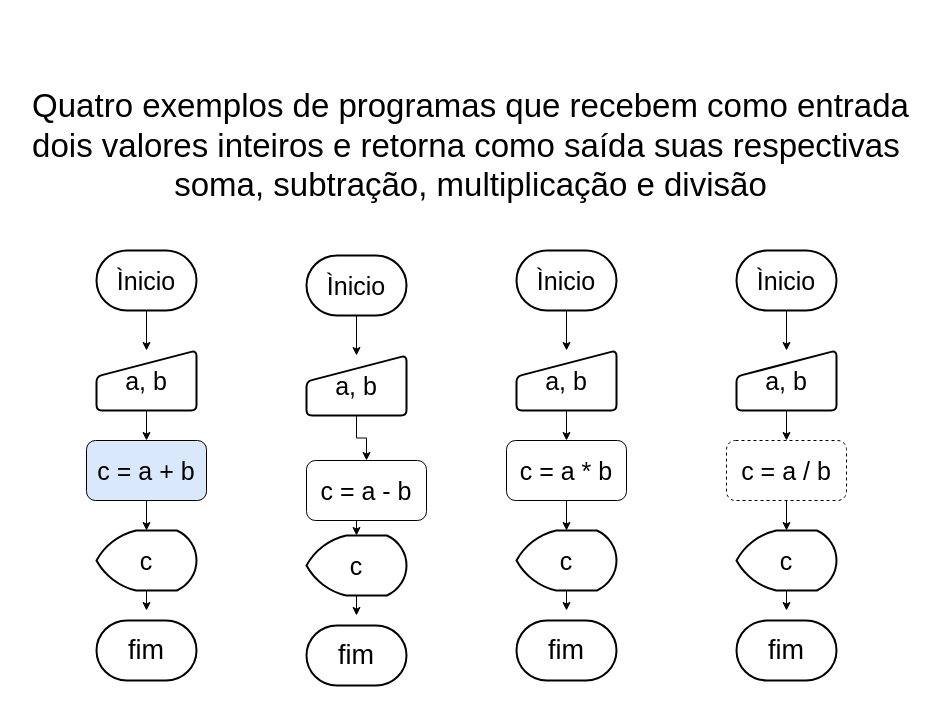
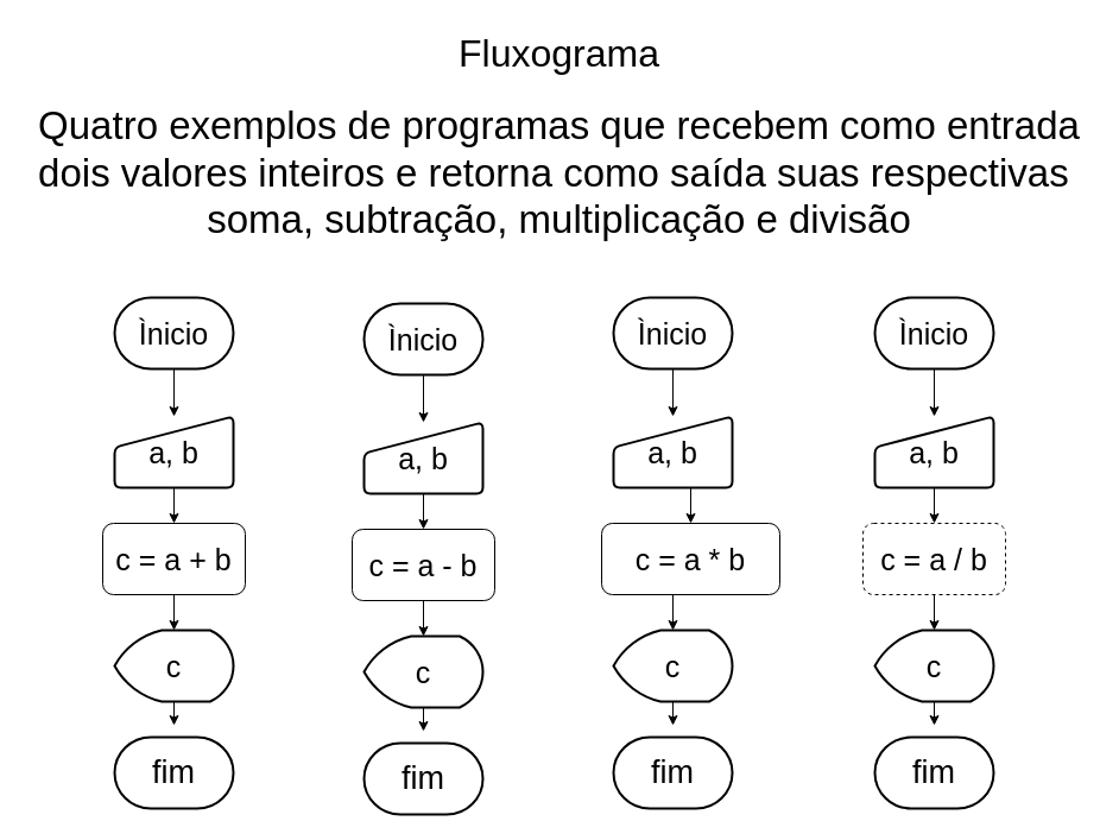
  <mxCell id="0" />
  <mxCell id="1" parent="0" />
  <mxCell id="2" value="&lt;font style=&quot;font-size: 27px;&quot;&gt;fim&lt;/font&gt;" style="strokeWidth=2;html=1;shape=mxgraph.flowchart.terminator;whiteSpace=wrap;" vertex="1" parent="1"><mxGeometry x="96" y="620" width="100" height="60" as="geometry" /></mxCell>
  <mxCell id="3" style="edgeStyle=orthogonalEdgeStyle;rounded=0;orthogonalLoop=1;jettySize=auto;html=1;exitX=0.5;exitY=1;exitDx=0;exitDy=0;exitPerimeter=0;entryX=0.5;entryY=0;entryDx=0;entryDy=0;fontSize=27;" edge="1" parent="1" source="4" target="6"><mxGeometry relative="1" as="geometry" /></mxCell>
  <mxCell id="4" value="&lt;font style=&quot;font-size: 25px;&quot;&gt;Ìnicio&lt;/font&gt;" style="strokeWidth=2;html=1;shape=mxgraph.flowchart.terminator;whiteSpace=wrap;" vertex="1" parent="1"><mxGeometry x="96" width="100" height="60" as="geometry" y="250" /></mxCell>
  <mxCell id="5" style="edgeStyle=orthogonalEdgeStyle;rounded=0;orthogonalLoop=1;jettySize=auto;html=1;exitX=0.5;exitY=1;exitDx=0;exitDy=0;entryX=0.5;entryY=0;entryDx=0;entryDy=0;fontSize=27;" edge="1" parent="1" source="6" target="8"><mxGeometry relative="1" as="geometry" /></mxCell>
  <mxCell id="6" value="a, b" style="html=1;strokeWidth=2;shape=manualInput;whiteSpace=wrap;rounded=1;size=26;arcSize=11;fontSize=25;" vertex="1" parent="1"><mxGeometry x="96" y="350" width="100" height="60" as="geometry" /></mxCell>
  <mxCell id="7" style="edgeStyle=orthogonalEdgeStyle;rounded=0;orthogonalLoop=1;jettySize=auto;html=1;exitX=0.5;exitY=1;exitDx=0;exitDy=0;entryX=0.5;entryY=0;entryDx=0;entryDy=0;entryPerimeter=0;fontSize=27;" edge="1" parent="1" source="8" target="10"><mxGeometry relative="1" as="geometry" /></mxCell>
- <mxCell id="8" value="c = a + b" style="rounded=1;whiteSpace=wrap;html=1;fontSize=25;fillColor=#dae8fc;" vertex="1" parent="1"><mxGeometry x="86" y="440" width="120" height="60" as="geometry" /></mxCell>
+ <mxCell id="8" value="c = a + b" style="rounded=1;whiteSpace=wrap;html=1;fontSize=25;" vertex="1" parent="1"><mxGeometry x="86" y="440" width="120" height="60" as="geometry" /></mxCell>
  <mxCell id="9" style="edgeStyle=orthogonalEdgeStyle;rounded=0;orthogonalLoop=1;jettySize=auto;html=1;exitX=0.5;exitY=1;exitDx=0;exitDy=0;exitPerimeter=0;fontSize=27;" edge="1" parent="1" source="10"><mxGeometry relative="1" as="geometry"><mxPoint x="146" y="610" as="targetPoint" /></mxGeometry></mxCell>
  <mxCell id="10" value="c" style="strokeWidth=2;html=1;shape=mxgraph.flowchart.display;whiteSpace=wrap;fontSize=25;" vertex="1" parent="1"><mxGeometry x="96" y="530" width="100" height="60" as="geometry" /></mxCell>
  <mxCell id="11" value="&lt;font style=&quot;font-size: 27px;&quot;&gt;fim&lt;/font&gt;" style="strokeWidth=2;html=1;shape=mxgraph.flowchart.terminator;whiteSpace=wrap;" vertex="1" parent="1"><mxGeometry x="516" y="620" width="100" height="60" as="geometry" /></mxCell>
  <mxCell id="12" style="edgeStyle=orthogonalEdgeStyle;rounded=0;orthogonalLoop=1;jettySize=auto;html=1;exitX=0.5;exitY=1;exitDx=0;exitDy=0;exitPerimeter=0;entryX=0.5;entryY=0;entryDx=0;entryDy=0;fontSize=27;" edge="1" parent="1" source="13" target="15"><mxGeometry relative="1" as="geometry" /></mxCell>
  <mxCell id="13" value="&lt;font style=&quot;font-size: 25px;&quot;&gt;Ìnicio&lt;/font&gt;" style="strokeWidth=2;html=1;shape=mxgraph.flowchart.terminator;whiteSpace=wrap;" vertex="1" parent="1"><mxGeometry x="516" width="100" height="60" as="geometry" y="250" /></mxCell>
  <mxCell id="14" style="edgeStyle=orthogonalEdgeStyle;rounded=0;orthogonalLoop=1;jettySize=auto;html=1;exitX=0.5;exitY=1;exitDx=0;exitDy=0;entryX=0.5;entryY=0;entryDx=0;entryDy=0;fontSize=27;" edge="1" parent="1" source="15" target="17"><mxGeometry relative="1" as="geometry" /></mxCell>
  <mxCell id="15" value="a, b" style="html=1;strokeWidth=2;shape=manualInput;whiteSpace=wrap;rounded=1;size=26;arcSize=11;fontSize=25;" vertex="1" parent="1"><mxGeometry x="516" y="350" width="100" height="60" as="geometry" /></mxCell>
  <mxCell id="16" style="edgeStyle=orthogonalEdgeStyle;rounded=0;orthogonalLoop=1;jettySize=auto;html=1;exitX=0.5;exitY=1;exitDx=0;exitDy=0;entryX=0.5;entryY=0;entryDx=0;entryDy=0;entryPerimeter=0;fontSize=27;" edge="1" parent="1" source="17" target="19"><mxGeometry relative="1" as="geometry" /></mxCell>
- <mxCell id="17" value="c = a * b" style="rounded=1;whiteSpace=wrap;html=1;fontSize=25;" vertex="1" parent="1"><mxGeometry x="506" y="440" width="120" height="60" as="geometry" /></mxCell>
+ <mxCell id="17" value="c = a * b" style="rounded=1;whiteSpace=wrap;html=1;fontSize=25;" vertex="1" parent="1"><mxGeometry x="506" y="440" width="150" height="60" as="geometry" /></mxCell>
  <mxCell id="18" style="edgeStyle=orthogonalEdgeStyle;rounded=0;orthogonalLoop=1;jettySize=auto;html=1;exitX=0.5;exitY=1;exitDx=0;exitDy=0;exitPerimeter=0;fontSize=27;" edge="1" parent="1" source="19"><mxGeometry relative="1" as="geometry"><mxPoint x="566" y="610" as="targetPoint" /></mxGeometry></mxCell>
  <mxCell id="19" value="c" style="strokeWidth=2;html=1;shape=mxgraph.flowchart.display;whiteSpace=wrap;fontSize=25;" vertex="1" parent="1"><mxGeometry x="516" y="530" width="100" height="60" as="geometry" /></mxCell>
  <mxCell id="20" value="&lt;font style=&quot;font-size: 27px;&quot;&gt;fim&lt;/font&gt;" style="strokeWidth=2;html=1;shape=mxgraph.flowchart.terminator;whiteSpace=wrap;" vertex="1" parent="1"><mxGeometry x="306" y="625" width="100" height="60" as="geometry" /></mxCell>
  <mxCell id="21" style="edgeStyle=orthogonalEdgeStyle;rounded=0;orthogonalLoop=1;jettySize=auto;html=1;exitX=0.5;exitY=1;exitDx=0;exitDy=0;exitPerimeter=0;entryX=0.5;entryY=0;entryDx=0;entryDy=0;fontSize=27;" edge="1" parent="1" source="22" target="24"><mxGeometry relative="1" as="geometry" /></mxCell>
  <mxCell id="22" value="&lt;font style=&quot;font-size: 25px;&quot;&gt;Ìnicio&lt;/font&gt;" style="strokeWidth=2;html=1;shape=mxgraph.flowchart.terminator;whiteSpace=wrap;" vertex="1" parent="1"><mxGeometry x="306" y="255" width="100" height="60" as="geometry" /></mxCell>
  <mxCell id="23" style="edgeStyle=orthogonalEdgeStyle;rounded=0;orthogonalLoop=1;jettySize=auto;html=1;exitX=0.5;exitY=1;exitDx=0;exitDy=0;entryX=0.5;entryY=0;entryDx=0;entryDy=0;fontSize=27;" edge="1" parent="1" source="24" target="26"><mxGeometry relative="1" as="geometry" /></mxCell>
  <mxCell id="24" value="a, b" style="html=1;strokeWidth=2;shape=manualInput;whiteSpace=wrap;rounded=1;size=26;arcSize=11;fontSize=25;" vertex="1" parent="1"><mxGeometry x="306" y="355" width="100" height="60" as="geometry" /></mxCell>
  <mxCell id="25" style="edgeStyle=orthogonalEdgeStyle;rounded=0;orthogonalLoop=1;jettySize=auto;html=1;exitX=0.5;exitY=1;exitDx=0;exitDy=0;entryX=0.5;entryY=0;entryDx=0;entryDy=0;entryPerimeter=0;fontSize=27;" edge="1" parent="1" source="26" target="28"><mxGeometry relative="1" as="geometry" /></mxCell>
- <mxCell id="26" value="c = a - b" style="rounded=1;whiteSpace=wrap;html=1;fontSize=25;" vertex="1" parent="1"><mxGeometry x="306" y="460" width="120" height="60" as="geometry" /></mxCell>
+ <mxCell id="26" value="c = a - b" style="rounded=1;whiteSpace=wrap;html=1;fontSize=25;" vertex="1" parent="1"><mxGeometry x="296" y="445" width="120" height="60" as="geometry" /></mxCell>
  <mxCell id="27" style="edgeStyle=orthogonalEdgeStyle;rounded=0;orthogonalLoop=1;jettySize=auto;html=1;exitX=0.5;exitY=1;exitDx=0;exitDy=0;exitPerimeter=0;fontSize=27;" edge="1" parent="1" source="28"><mxGeometry relative="1" as="geometry"><mxPoint x="356" y="615" as="targetPoint" /></mxGeometry></mxCell>
  <mxCell id="28" value="c" style="strokeWidth=2;html=1;shape=mxgraph.flowchart.display;whiteSpace=wrap;fontSize=25;" vertex="1" parent="1"><mxGeometry x="306" y="535" width="100" height="60" as="geometry" /></mxCell>
  <mxCell id="29" value="&lt;font style=&quot;font-size: 27px;&quot;&gt;fim&lt;/font&gt;" style="strokeWidth=2;html=1;shape=mxgraph.flowchart.terminator;whiteSpace=wrap;" vertex="1" parent="1"><mxGeometry x="736" y="620" width="100" height="60" as="geometry" /></mxCell>
  <mxCell id="30" style="edgeStyle=orthogonalEdgeStyle;rounded=0;orthogonalLoop=1;jettySize=auto;html=1;exitX=0.5;exitY=1;exitDx=0;exitDy=0;exitPerimeter=0;entryX=0.5;entryY=0;entryDx=0;entryDy=0;fontSize=27;" edge="1" parent="1" source="31" target="33"><mxGeometry relative="1" as="geometry" /></mxCell>
  <mxCell id="31" value="&lt;font style=&quot;font-size: 25px;&quot;&gt;Ìnicio&lt;/font&gt;" style="strokeWidth=2;html=1;shape=mxgraph.flowchart.terminator;whiteSpace=wrap;" vertex="1" parent="1"><mxGeometry x="736" width="100" height="60" as="geometry" y="250" /></mxCell>
  <mxCell id="32" style="edgeStyle=orthogonalEdgeStyle;rounded=0;orthogonalLoop=1;jettySize=auto;html=1;exitX=0.5;exitY=1;exitDx=0;exitDy=0;entryX=0.5;entryY=0;entryDx=0;entryDy=0;fontSize=27;" edge="1" parent="1" source="33" target="35"><mxGeometry relative="1" as="geometry" /></mxCell>
  <mxCell id="33" value="a, b" style="html=1;strokeWidth=2;shape=manualInput;whiteSpace=wrap;rounded=1;size=26;arcSize=11;fontSize=25;" vertex="1" parent="1"><mxGeometry x="736" y="350" width="100" height="60" as="geometry" /></mxCell>
  <mxCell id="34" style="edgeStyle=orthogonalEdgeStyle;rounded=0;orthogonalLoop=1;jettySize=auto;html=1;exitX=0.5;exitY=1;exitDx=0;exitDy=0;entryX=0.5;entryY=0;entryDx=0;entryDy=0;entryPerimeter=0;fontSize=27;" edge="1" parent="1" source="35" target="37"><mxGeometry relative="1" as="geometry" /></mxCell>
  <mxCell id="35" value="c = a / b" style="rounded=1;whiteSpace=wrap;html=1;fontSize=25;dashed=1;" vertex="1" parent="1"><mxGeometry x="726" y="440" width="120" height="60" as="geometry" /></mxCell>
  <mxCell id="36" style="edgeStyle=orthogonalEdgeStyle;rounded=0;orthogonalLoop=1;jettySize=auto;html=1;exitX=0.5;exitY=1;exitDx=0;exitDy=0;exitPerimeter=0;fontSize=27;" edge="1" parent="1" source="37"><mxGeometry relative="1" as="geometry"><mxPoint x="786" y="610" as="targetPoint" /></mxGeometry></mxCell>
  <mxCell id="37" value="c" style="strokeWidth=2;html=1;shape=mxgraph.flowchart.display;whiteSpace=wrap;fontSize=25;" vertex="1" parent="1"><mxGeometry x="736" y="530" width="100" height="60" as="geometry" /></mxCell>
+ <mxCell id="38" value="&lt;font style=&quot;font-size: 32px;&quot;&gt;Fluxograma&lt;/font&gt;" style="text;html=1;align=center;verticalAlign=middle;resizable=0;points=[];autosize=1;strokeColor=none;fillColor=none;fontSize=27;strokeWidth=4;" vertex="1" parent="1"><mxGeometry x="375" y="20" width="190" height="50" as="geometry" /></mxCell>
  <mxCell id="39" value="&lt;div style=&quot;text-align: justify; font-size: 33px;&quot;&gt;&lt;span style=&quot;background-color: initial;&quot;&gt;&lt;font style=&quot;font-size: 33px;&quot;&gt;Quatro exemplos de programas que recebem como entrada&lt;/font&gt;&lt;/span&gt;&lt;/div&gt;&lt;div style=&quot;text-align: justify; font-size: 33px;&quot;&gt;&lt;font style=&quot;font-size: 33px;&quot;&gt;&lt;span style=&quot;background-color: initial;&quot;&gt;&lt;font style=&quot;font-size: 33px;&quot;&gt;dois&amp;nbsp;&lt;/font&gt;&lt;/span&gt;&lt;span style=&quot;background-color: initial;&quot;&gt;valores inteiros e retorna como saída suas respectivas&lt;/span&gt;&lt;/font&gt;&lt;/div&gt;&lt;div style=&quot;font-size: 33px;&quot;&gt;&lt;font style=&quot;font-size: 33px;&quot;&gt;&lt;span style=&quot;background-color: initial;&quot;&gt;soma, subtração&lt;/span&gt;&lt;span style=&quot;background-color: initial; text-align: center;&quot;&gt;, multiplicação e divisão&lt;/span&gt;&lt;/font&gt;&lt;/div&gt;" style="text;html=1;align=center;verticalAlign=middle;resizable=0;points=[];autosize=1;strokeColor=none;fillColor=none;fontSize=32;" vertex="1" parent="1"><mxGeometry x="20" y="80" width="900" height="130" as="geometry" /></mxCell>
